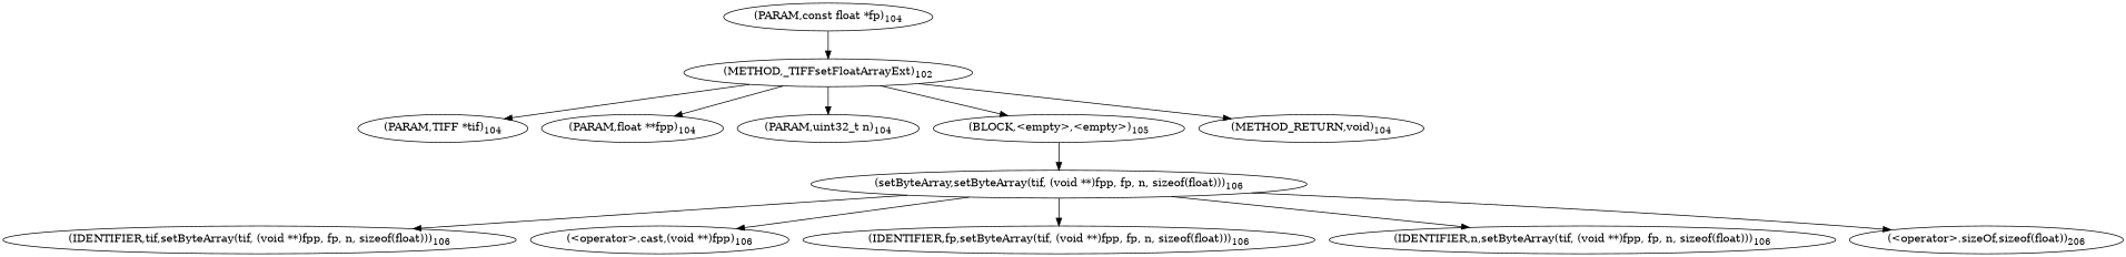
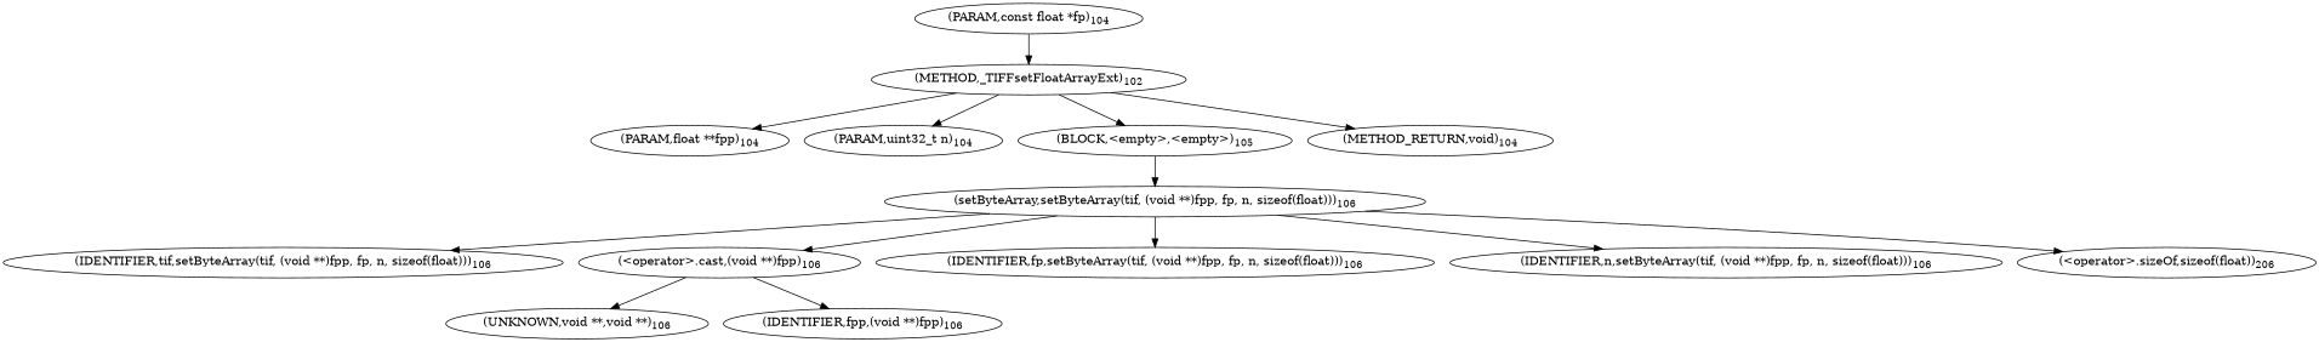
  digraph {
    fontname="DejaVu Serif"
    node [fontname="DejaVu Serif"]
    edge [fontname="DejaVu Serif"]
    n1 [label=<(METHOD,_TIFFsetFloatArrayExt)<SUB>102</SUB>>]
-   n2 [label=<(PARAM,TIFF *tif)<SUB>104</SUB>>]
    n3 [label=<(PARAM,float **fpp)<SUB>104</SUB>>]
    n4 [label=<(PARAM,uint32_t n)<SUB>104</SUB>>]
    n5 [label=<(BLOCK,&lt;empty&gt;,&lt;empty&gt;)<SUB>105</SUB>>]
    n6 [label=<(METHOD_RETURN,void)<SUB>104</SUB>>]
    n7 [label=<(PARAM,const float *fp)<SUB>104</SUB>>]
    n8 [label=<(setByteArray,setByteArray(tif, (void **)fpp, fp, n, sizeof(float)))<SUB>106</SUB>>]
    n9 [label=<(IDENTIFIER,tif,setByteArray(tif, (void **)fpp, fp, n, sizeof(float)))<SUB>106</SUB>>]
    n10 [label=<(&lt;operator&gt;.cast,(void **)fpp)<SUB>106</SUB>>]
    n11 [label=<(IDENTIFIER,fp,setByteArray(tif, (void **)fpp, fp, n, sizeof(float)))<SUB>106</SUB>>]
    n12 [label=<(IDENTIFIER,n,setByteArray(tif, (void **)fpp, fp, n, sizeof(float)))<SUB>106</SUB>>]
    n13 [label=<(&lt;operator&gt;.sizeOf,sizeof(float))<SUB>206</SUB>>]
-   n1 -> n2
+   n14 [label=<(UNKNOWN,void **,void **)<SUB>106</SUB>>]
+   n15 [label=<(IDENTIFIER,fpp,(void **)fpp)<SUB>106</SUB>>]
    n1 -> n3
    n1 -> n4
    n1 -> n5
    n1 -> n6
    n5 -> n8
    n7 -> n1
    n8 -> n9
    n8 -> n10
    n8 -> n11
    n8 -> n12
    n8 -> n13
+   n10 -> n14
+   n10 -> n15
  }
